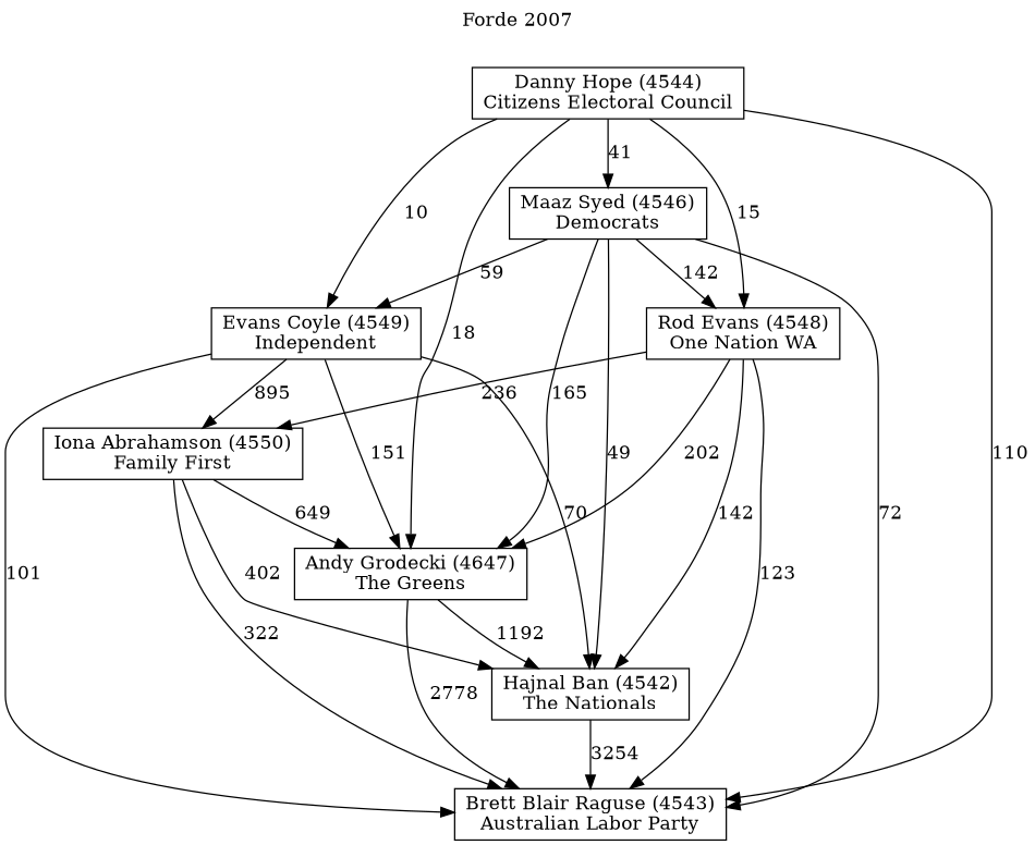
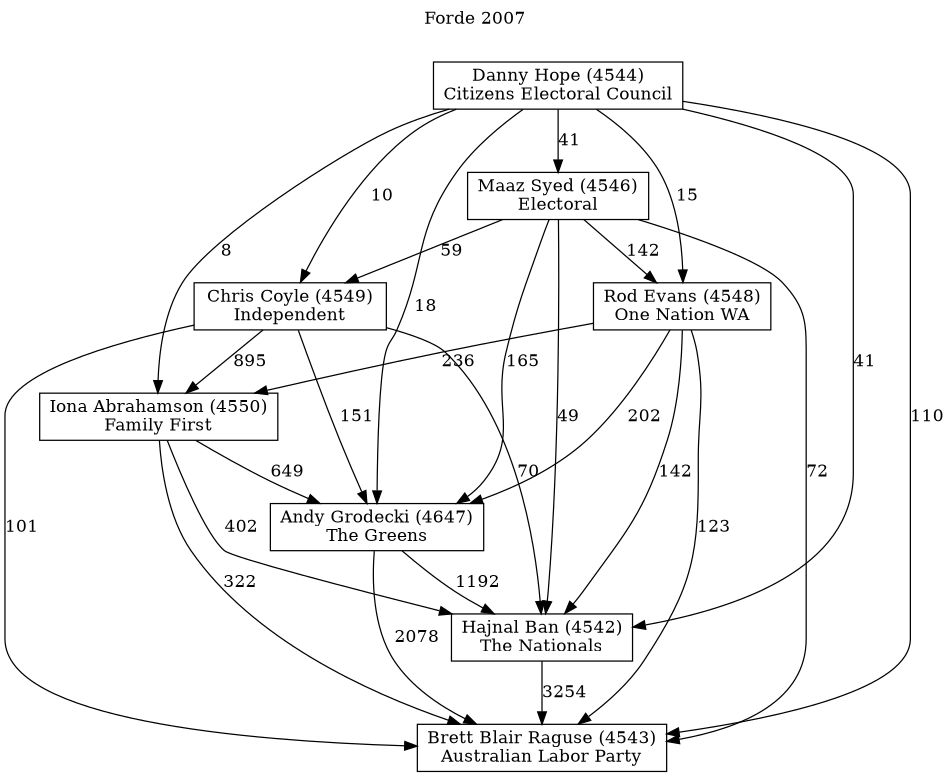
  digraph {
    label="Forde 2007"
    labelloc=t
    mclimit=10
    node [shape=box]
    n1 [label="Andy Grodecki (4647)\nThe Greens"]
    n2 [label="Brett Blair Raguse (4543)\nAustralian Labor Party"]
    n3 [label="Hajnal Ban (4542)\nThe Nationals"]
-   n4 [label="Evans Coyle (4549)\nIndependent"]
+   n4 [label="Chris Coyle (4549)\nIndependent"]
    n5 [label="Iona Abrahamson (4550)\nFamily First"]
    n6 [label="Rod Evans (4548)\nOne Nation WA"]
    n7 [label="Danny Hope (4544)\nCitizens Electoral Council"]
-   n8 [label="Maaz Syed (4546)\nDemocrats"]
-   n1 -> n2 [label=2778]
+   n8 [label="Maaz Syed (4546)\nElectoral"]
+   n1 -> n2 [label=2078]
    n1 -> n3 [label=1192]
    n3 -> n2 [label=3254]
    n4 -> n1 [label=151]
    n4 -> n2 [label=101]
    n4 -> n3 [label=70]
    n4 -> n5 [label=895]
    n5 -> n1 [label=649]
    n5 -> n2 [label=322]
    n5 -> n3 [label=402]
    n6 -> n1 [label=202]
    n6 -> n2 [label=123]
    n6 -> n3 [label=142]
    n6 -> n5 [label=236]
    n7 -> n1 [label=18]
    n7 -> n2 [label=110]
+   n7 -> n3 [label=41]
    n7 -> n4 [label=10]
+   n7 -> n5 [label=8]
    n7 -> n6 [label=15]
    n7 -> n8 [label=41]
    n8 -> n1 [label=165]
    n8 -> n2 [label=72]
    n8 -> n3 [label=49]
    n8 -> n4 [label=59]
    n8 -> n6 [label=142]
  }
